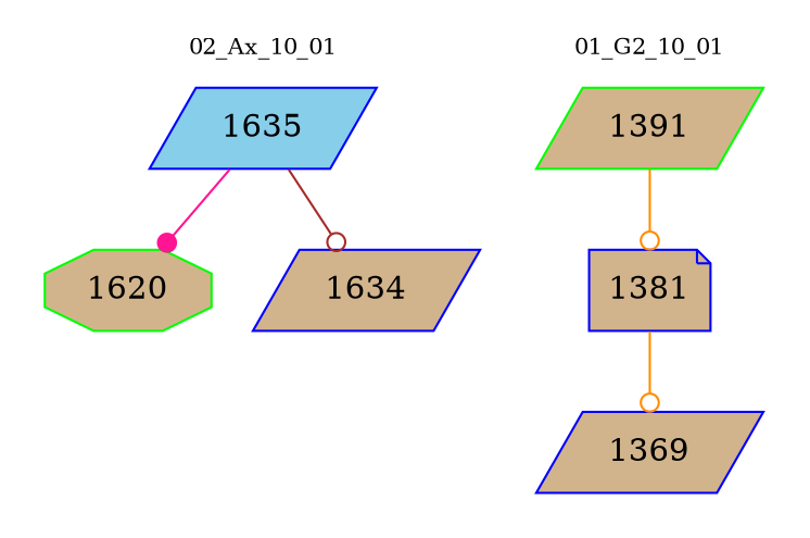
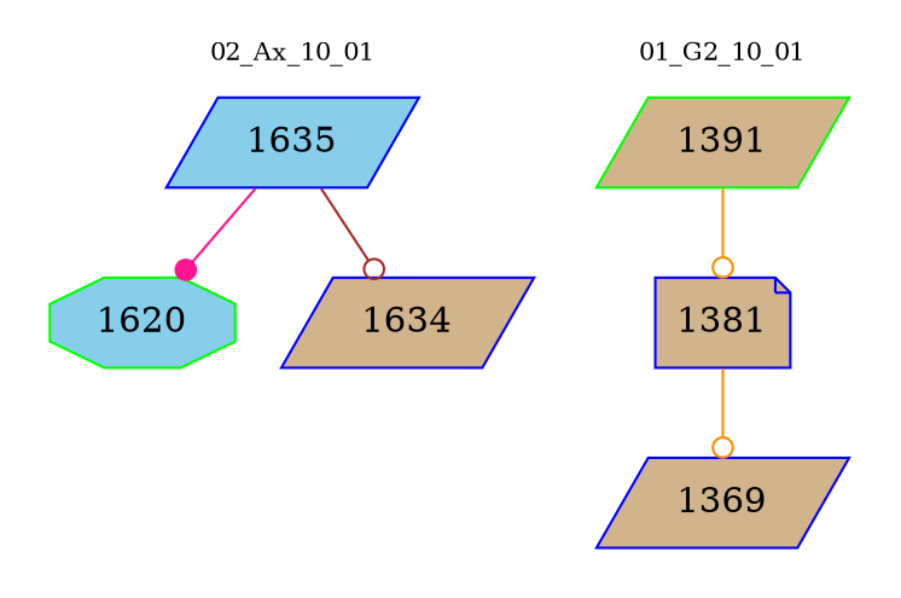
  digraph {
    node [color=blue fillcolor=tan shape=parallelogram style=filled]
    edge [arrowhead=odot color=darkorange]
    n1 [fillcolor=skyblue label=1635]
-   n2 [color=green label=1620 shape=octagon]
+   n2 [color=green fillcolor=skyblue label=1620 shape=octagon]
    n3 [label=1634]
    n4 [label=1381 shape=note]
    n5 [label=1369]
    n6 [color=green label=1391]
    subgraph cluster_1 {
      color=white
      fontsize=10
      label="02_Ax_10_01"
      n1
      n2
      n3
    }
    subgraph cluster_2 {
      color=white
      fontsize=10
      label="01_G2_10_01"
      n4
      n5
      n6
    }
    n1 -> n2 [arrowhead=dot color=deeppink]
    n1 -> n3 [color=brown]
    n4 -> n5
    n6 -> n4
  }
